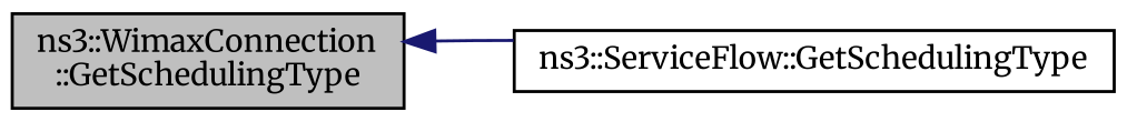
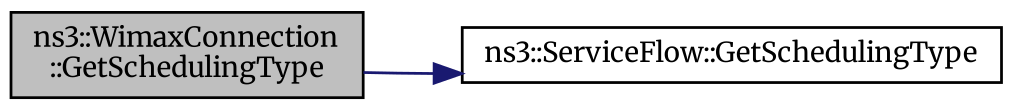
  digraph {
    rankdir=LR
    fontname=Merriweather
    node [color=black fontname=Merriweather fontsize=10 shape=record style=filled]
    n1 [fillcolor=grey75 fontcolor=black height=0.2 label="ns3::WimaxConnection\l::GetSchedulingType" width=0.4]
    n2 [fillcolor=white height=0.2 label="ns3::ServiceFlow::GetSchedulingType" width=0.4]
-   n2 -> n1 [color=midnightblue fontname=Merriweather fontsize=10 labelfontname=Helvetica labelfontsize=10 style=solid]
+   n1 -> n2 [color=midnightblue fontname=Merriweather fontsize=10 labelfontname=Helvetica labelfontsize=10 style=solid]
  }
